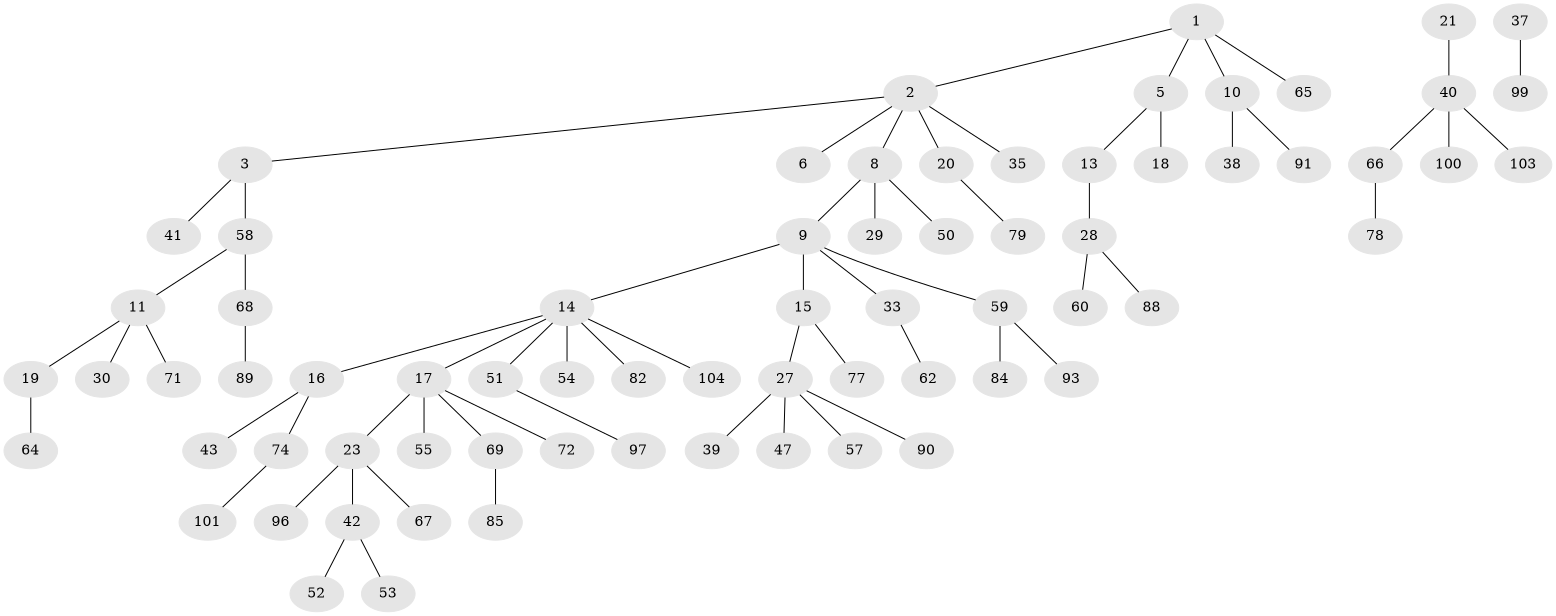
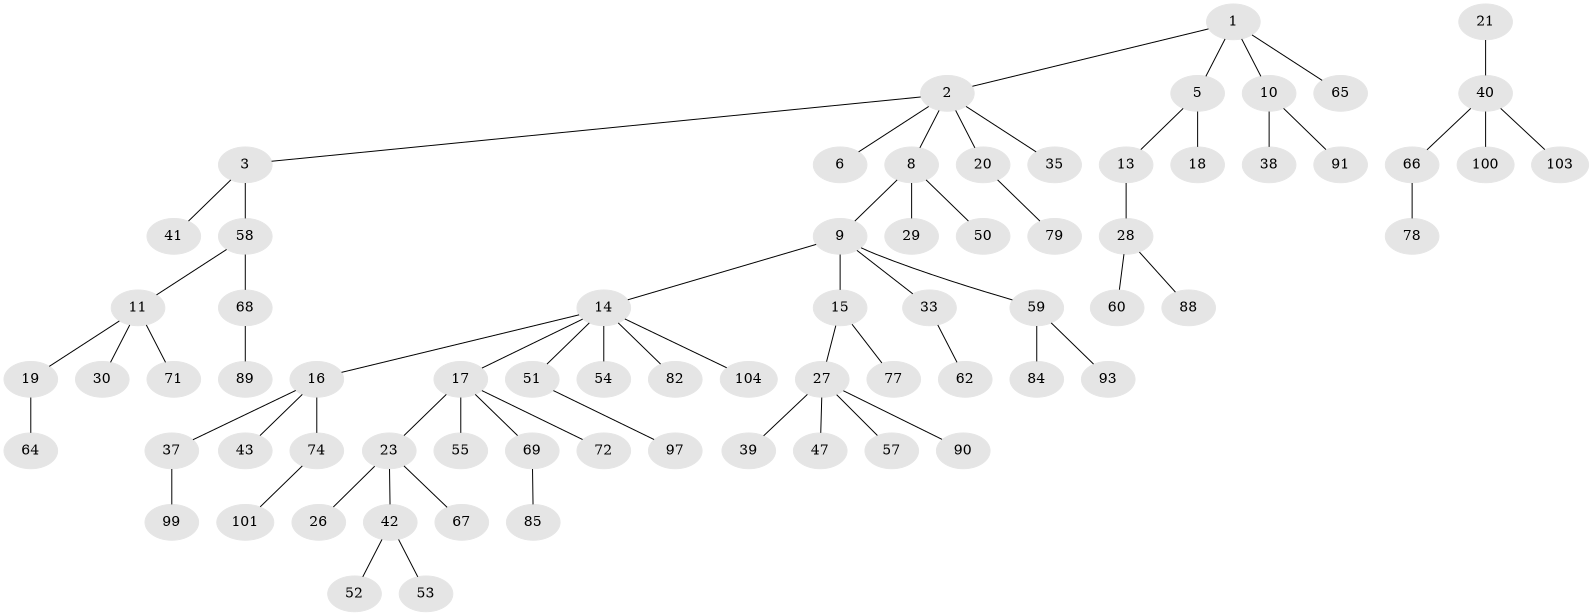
  graph {
    node [color=gray90 style=filled]
    1 [super="+4"]
    2 [super="+87"]
    5 [super="+24"]
    10 [super="+49"]
    65
    3 [super="+7"]
    6 [super="+48"]
    8
    20
    35
    13
    18
    38
    91
    41 [super="+81"]
    58
    9 [super="+12"]
    29 [super="+32"]
    50
    79 [super="+83"]
    11 [super="+61"]
    19
    30
    71
    21 [super="+36"]
    40 [super="+75"]
    68 [super="+80"]
    28 [super="+86"]
    14 [super="+45"]
    15
    33 [super="+76"]
    59 [super="+102"]
    16 [super="+22"]
    17 [super="+34"]
    51 [super="+92"]
    54
    82
    104
    27 [super="+44"]
    77
    62
    84 [super="+95"]
    93
    64 [super="+96"]
    60 [super="+98"]
    88
    37 [super="+46"]
    43
    74 [super="+94"]
    23 [super="+25"]
    55
    69 [super="+70"]
    72 [super="+73"]
    97
    39
    47 [super="+56"]
    57
    90
    99
    101
-   26 [super="+63" label=96]
+   26 [super="+63"]
    42
    67
    85
    66
    100
    103
    52
    53
    78
    89
    1 -- 2
    1 -- 5
    1 -- 10
    1 -- 65
    2 -- 3
    2 -- 6
    2 -- 8
    2 -- 20
    2 -- 35
    5 -- 13
    5 -- 18
    10 -- 38
    10 -- 91
    3 -- 41
    3 -- 58
    8 -- 9
    8 -- 29
    8 -- 50
    20 -- 79
    13 -- 28
    58 -- 11
    58 -- 68
    9 -- 14
    9 -- 15
    9 -- 33
    9 -- 59
    11 -- 19
    11 -- 30
    11 -- 71
    19 -- 64
    21 -- 40
    40 -- 66
    40 -- 100
    40 -- 103
    68 -- 89
    28 -- 60
    28 -- 88
    14 -- 16
    14 -- 17
    14 -- 51
    14 -- 54
    14 -- 82
    14 -- 104
    15 -- 27
    15 -- 77
    33 -- 62
    59 -- 84
    59 -- 93
+   16 -- 37
    16 -- 43
    16 -- 74
    17 -- 23
    17 -- 55
    17 -- 69
    17 -- 72
    51 -- 97
    27 -- 39
    27 -- 47
    27 -- 57
    27 -- 90
    37 -- 99
    74 -- 101
    23 -- 26
    23 -- 42
    23 -- 67
    69 -- 85
    42 -- 52
    42 -- 53
    66 -- 78
  }
